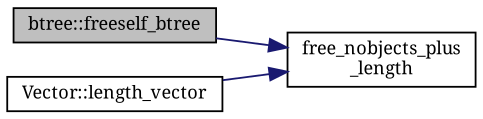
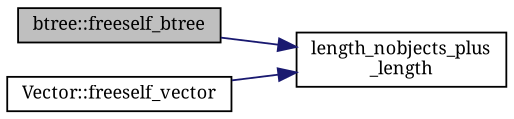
  digraph {
    fontname="Noto Serif"
    rankdir=LR
    node [color=black fillcolor=white fontname="Noto Serif" fontsize=10 shape=record style=filled]
    edge [color=midnightblue fontname="Noto Serif" fontsize=10 labelfontname=Helvetica labelfontsize=10 style=solid]
    n1 [fillcolor=grey75 fontcolor=black height=0.2 label="btree::freeself_btree" width=0.4]
-   n2 [height=0.2 label="free_nobjects_plus\l_length" width=0.4]
-   n3 [height=0.2 label="Vector::length_vector" width=0.4]
+   n2 [height=0.2 label="length_nobjects_plus\l_length" width=0.4]
+   n3 [height=0.2 label="Vector::freeself_vector" width=0.4]
    n1 -> n2
    n3 -> n2
  }
